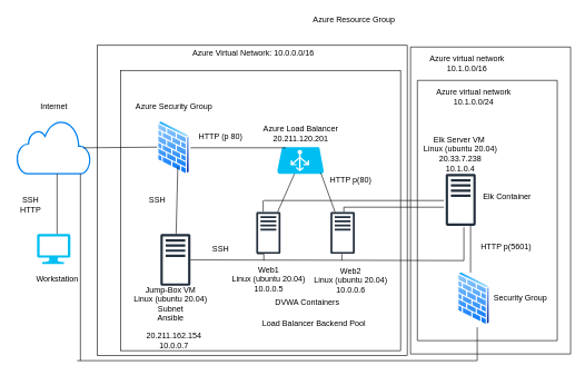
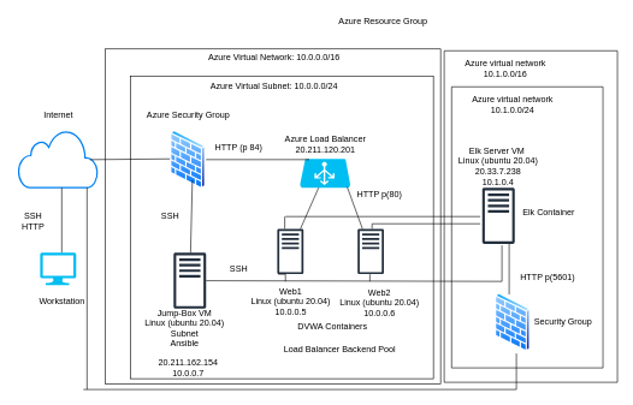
  <mxCell id="0" />
  <mxCell id="1" parent="0" />
  <mxCell id="2" value="" style="html=1;verticalLabelPosition=bottom;align=center;labelBackgroundColor=#ffffff;verticalAlign=top;strokeWidth=2;strokeColor=#0080F0;shadow=0;dashed=0;shape=mxgraph.ios7.icons.cloud;" parent="1" vertex="1"><mxGeometry x="25" y="180" width="110" height="80" as="geometry" /></mxCell>
  <mxCell id="3" value="" style="verticalLabelPosition=bottom;html=1;verticalAlign=top;align=center;strokeColor=none;fillColor=#00BEF2;shape=mxgraph.azure.computer;pointerEvents=1;" parent="1" vertex="1"><mxGeometry x="55" y="350" width="50" height="45" as="geometry" /></mxCell>
  <mxCell id="4" value="" style="aspect=fixed;perimeter=ellipsePerimeter;html=1;align=center;shadow=0;dashed=0;spacingTop=3;image;image=img/lib/active_directory/firewall.svg;" parent="1" vertex="1"><mxGeometry x="235" y="180" width="50" height="81.97" as="geometry" /></mxCell>
  <mxCell id="5" value="" style="verticalLabelPosition=bottom;html=1;verticalAlign=top;align=center;strokeColor=none;fillColor=#00BEF2;shape=mxgraph.azure.azure_load_balancer;" parent="1" vertex="1"><mxGeometry x="415" y="220" width="70" height="40" as="geometry" /></mxCell>
  <mxCell id="6" value="" style="sketch=0;outlineConnect=0;fontColor=#232F3E;gradientColor=none;fillColor=#232F3D;strokeColor=none;dashed=0;verticalLabelPosition=bottom;verticalAlign=top;align=center;html=1;fontSize=12;fontStyle=0;aspect=fixed;pointerEvents=1;shape=mxgraph.aws4.traditional_server;" parent="1" vertex="1"><mxGeometry x="240" y="350" width="45" height="78" as="geometry" /></mxCell>
  <mxCell id="7" value="" style="sketch=0;outlineConnect=0;fontColor=#232F3E;gradientColor=none;fillColor=#232F3D;strokeColor=none;dashed=0;verticalLabelPosition=bottom;verticalAlign=top;align=center;html=1;fontSize=12;fontStyle=0;aspect=fixed;pointerEvents=1;shape=mxgraph.aws4.traditional_server;" parent="1" vertex="1"><mxGeometry x="383.65" y="317" width="36.35" height="63" as="geometry" /></mxCell>
  <mxCell id="8" value="" style="sketch=0;outlineConnect=0;fontColor=#232F3E;gradientColor=none;fillColor=#232F3D;strokeColor=none;dashed=0;verticalLabelPosition=bottom;verticalAlign=top;align=center;html=1;fontSize=12;fontStyle=0;aspect=fixed;pointerEvents=1;shape=mxgraph.aws4.traditional_server;" parent="1" vertex="1"><mxGeometry x="495" y="317" width="36.35" height="63" as="geometry" /></mxCell>
  <mxCell id="9" value="" style="endArrow=none;html=1;rounded=0;" parent="1" edge="1"><mxGeometry width="50" height="50" relative="1" as="geometry"><mxPoint x="85" y="350" as="sourcePoint" /><mxPoint x="85" y="260" as="targetPoint" /></mxGeometry></mxCell>
  <mxCell id="10" value="" style="endArrow=none;html=1;rounded=0;entryX=0.9;entryY=0.513;entryDx=0;entryDy=0;entryPerimeter=0;" parent="1" target="2" edge="1"><mxGeometry width="50" height="50" relative="1" as="geometry"><mxPoint x="235" y="220" as="sourcePoint" /><mxPoint x="135" y="220" as="targetPoint" /></mxGeometry></mxCell>
  <mxCell id="11" value="" style="endArrow=none;html=1;rounded=0;" parent="1" target="6" edge="1"><mxGeometry width="50" height="50" relative="1" as="geometry"><mxPoint x="266" y="250" as="sourcePoint" /><mxPoint x="266" y="320" as="targetPoint" /></mxGeometry></mxCell>
  <mxCell id="12" value="" style="endArrow=none;html=1;rounded=0;exitX=1;exitY=0.5;exitDx=0;exitDy=0;entryX=0.186;entryY=0.025;entryDx=0;entryDy=0;entryPerimeter=0;" parent="1" source="4" target="5" edge="1"><mxGeometry width="50" height="50" relative="1" as="geometry"><mxPoint x="367.36" y="150" as="sourcePoint" /><mxPoint x="365.002" y="230.163" as="targetPoint" /></mxGeometry></mxCell>
  <mxCell id="13" value="" style="endArrow=none;html=1;rounded=0;entryX=0.371;entryY=1;entryDx=0;entryDy=0;entryPerimeter=0;" parent="1" source="7" target="5" edge="1"><mxGeometry width="50" height="50" relative="1" as="geometry"><mxPoint x="390" y="320" as="sourcePoint" /><mxPoint x="440" y="261.97" as="targetPoint" /></mxGeometry></mxCell>
  <mxCell id="14" value="" style="endArrow=none;html=1;rounded=0;" parent="1" source="8" edge="1"><mxGeometry width="50" height="50" relative="1" as="geometry"><mxPoint x="484.998" y="317.003" as="sourcePoint" /><mxPoint x="480.5" y="258.81" as="targetPoint" /></mxGeometry></mxCell>
  <mxCell id="15" value="Workstation" style="text;html=1;align=center;verticalAlign=middle;resizable=0;points=[];autosize=1;strokeColor=none;fillColor=none;" parent="1" vertex="1"><mxGeometry x="45" y="408" width="80" height="20" as="geometry" /></mxCell>
  <mxCell id="16" value="Internet" style="text;html=1;align=center;verticalAlign=middle;resizable=0;points=[];autosize=1;strokeColor=none;fillColor=none;" parent="1" vertex="1"><mxGeometry x="50" y="150" width="60" height="20" as="geometry" /></mxCell>
  <mxCell id="17" value="Azure Security Group" style="text;html=1;align=center;verticalAlign=middle;resizable=0;points=[];autosize=1;strokeColor=none;fillColor=none;" parent="1" vertex="1"><mxGeometry x="195" y="150" width="130" height="20" as="geometry" /></mxCell>
  <mxCell id="18" value="SSH" style="text;html=1;align=center;verticalAlign=middle;resizable=0;points=[];autosize=1;strokeColor=none;fillColor=none;" parent="1" vertex="1"><mxGeometry x="215" y="290" width="40" height="20" as="geometry" /></mxCell>
  <mxCell id="19" value="Jump-Box VM&lt;br&gt;Linux (ubuntu 20.04)&lt;br&gt;Subnet&lt;br&gt;Ansible" style="text;html=1;align=center;verticalAlign=middle;resizable=0;points=[];autosize=1;strokeColor=none;fillColor=none;" parent="1" vertex="1"><mxGeometry x="190" y="425" width="130" height="60" as="geometry" /></mxCell>
  <mxCell id="20" value="20.211.162.154&lt;br&gt;10.0.0.7" style="text;html=1;align=center;verticalAlign=middle;resizable=0;points=[];autosize=1;strokeColor=none;fillColor=none;" parent="1" vertex="1"><mxGeometry x="210" y="495" width="100" height="30" as="geometry" /></mxCell>
  <mxCell id="21" value="SSH" style="text;html=1;align=center;verticalAlign=middle;resizable=0;points=[];autosize=1;strokeColor=none;fillColor=none;" parent="1" vertex="1"><mxGeometry x="310" y="362.5" width="40" height="20" as="geometry" /></mxCell>
  <mxCell id="22" value="" style="endArrow=none;html=1;rounded=0;" parent="1" source="6" edge="1"><mxGeometry width="50" height="50" relative="1" as="geometry"><mxPoint x="305" y="390" as="sourcePoint" /><mxPoint x="695" y="390" as="targetPoint" /></mxGeometry></mxCell>
  <mxCell id="23" value="" style="endArrow=none;html=1;rounded=0;" parent="1" edge="1"><mxGeometry width="50" height="50" relative="1" as="geometry"><mxPoint x="395" y="390" as="sourcePoint" /><mxPoint x="385" y="380" as="targetPoint" /><Array as="points"><mxPoint x="395" y="380" /></Array></mxGeometry></mxCell>
  <mxCell id="24" value="Web1&lt;br&gt;Linux (ubuntu 20.04)&lt;br&gt;10.0.0.5" style="text;html=1;align=center;verticalAlign=middle;resizable=0;points=[];autosize=1;strokeColor=none;fillColor=none;" parent="1" vertex="1"><mxGeometry x="336.82" y="393" width="130" height="50" as="geometry" /></mxCell>
  <mxCell id="25" value="" style="endArrow=none;html=1;rounded=0;" parent="1" edge="1"><mxGeometry width="50" height="50" relative="1" as="geometry"><mxPoint x="512" y="390" as="sourcePoint" /><mxPoint x="512" y="380" as="targetPoint" /></mxGeometry></mxCell>
  <mxCell id="26" value="Web2&lt;br&gt;Linux (ubuntu 20.04)&lt;br&gt;10.0.0.6" style="text;html=1;align=center;verticalAlign=middle;resizable=0;points=[];autosize=1;strokeColor=none;fillColor=none;" parent="1" vertex="1"><mxGeometry x="460" y="395" width="130" height="50" as="geometry" /></mxCell>
  <mxCell id="27" value="Load Balancer Backend Pool" style="text;html=1;align=center;verticalAlign=middle;resizable=0;points=[];autosize=1;strokeColor=none;fillColor=none;" parent="1" vertex="1"><mxGeometry x="385" y="475" width="170" height="20" as="geometry" /></mxCell>
  <mxCell id="28" value="Azure Load Balancer&lt;br&gt;20.211.120.201" style="text;html=1;align=center;verticalAlign=middle;resizable=0;points=[];autosize=1;strokeColor=none;fillColor=none;" parent="1" vertex="1"><mxGeometry x="385" y="185" width="130" height="30" as="geometry" /></mxCell>
- <mxCell id="29" value="HTTP (p 80)" style="text;html=1;align=center;verticalAlign=middle;resizable=0;points=[];autosize=1;strokeColor=none;fillColor=none;" parent="1" vertex="1"><mxGeometry x="290" y="195" width="80" height="20" as="geometry" /></mxCell>
+ <mxCell id="29" value="HTTP (p 84)" style="text;html=1;align=center;verticalAlign=middle;resizable=0;points=[];autosize=1;strokeColor=none;fillColor=none;" parent="1" vertex="1"><mxGeometry x="290" y="195" width="80" height="20" as="geometry" /></mxCell>
  <mxCell id="30" value="" style="whiteSpace=wrap;html=1;aspect=fixed;fillColor=none;" parent="1" vertex="1"><mxGeometry x="180" y="105" width="420" height="420" as="geometry" /></mxCell>
+ <mxCell id="31" value="Azure Virtual Subnet: 10.0.0.0/24" style="text;html=1;align=center;verticalAlign=middle;resizable=0;points=[];autosize=1;strokeColor=none;fillColor=none;" parent="1" vertex="1"><mxGeometry x="284" y="110" width="190" height="20" as="geometry" /></mxCell>
  <mxCell id="32" value="Azure Virtual Network: 10.0.0.0/16" style="text;html=1;align=center;verticalAlign=middle;resizable=0;points=[];autosize=1;strokeColor=none;fillColor=none;" parent="1" vertex="1"><mxGeometry x="279" y="70" width="200" height="20" as="geometry" /></mxCell>
  <mxCell id="33" value="SSH&lt;br&gt;HTTP" style="text;html=1;align=center;verticalAlign=middle;resizable=0;points=[];autosize=1;strokeColor=none;fillColor=none;" parent="1" vertex="1"><mxGeometry x="20" y="292" width="50" height="30" as="geometry" /></mxCell>
  <mxCell id="34" value="DVWA Containers" style="text;html=1;align=center;verticalAlign=middle;resizable=0;points=[];autosize=1;strokeColor=none;fillColor=none;" parent="1" vertex="1"><mxGeometry x="405" y="443" width="110" height="20" as="geometry" /></mxCell>
  <mxCell id="35" value="HTTP p(80)" style="text;html=1;align=center;verticalAlign=middle;resizable=0;points=[];autosize=1;strokeColor=none;fillColor=none;" parent="1" vertex="1"><mxGeometry x="485" y="260" width="80" height="20" as="geometry" /></mxCell>
  <mxCell id="36" value="Azure Resource Group" style="text;html=1;align=center;verticalAlign=middle;resizable=0;points=[];autosize=1;strokeColor=none;fillColor=none;" parent="1" vertex="1"><mxGeometry x="460" y="20" width="140" height="20" as="geometry" /></mxCell>
  <mxCell id="37" value="" style="swimlane;startSize=0;" vertex="1" parent="1"><mxGeometry x="615" y="70" width="240" height="460" as="geometry" /></mxCell>
  <mxCell id="38" value="Azure virtual network&lt;br&gt;10.1.0.0/16" style="text;html=1;strokeColor=none;fillColor=none;align=center;verticalAlign=middle;whiteSpace=wrap;rounded=0;" vertex="1" parent="37"><mxGeometry x="20" y="10" width="130" height="30" as="geometry" /></mxCell>
  <mxCell id="39" value="" style="sketch=0;outlineConnect=0;fontColor=#232F3E;gradientColor=none;fillColor=#232F3D;strokeColor=none;dashed=0;verticalLabelPosition=bottom;verticalAlign=top;align=center;html=1;fontSize=12;fontStyle=0;aspect=fixed;pointerEvents=1;shape=mxgraph.aws4.traditional_server;" vertex="1" parent="37"><mxGeometry x="52.75" y="190" width="45" height="78" as="geometry" /></mxCell>
  <mxCell id="40" value="" style="aspect=fixed;perimeter=ellipsePerimeter;html=1;align=center;shadow=0;dashed=0;spacingTop=3;image;image=img/lib/active_directory/firewall.svg;" vertex="1" parent="37"><mxGeometry x="70" y="335.98" width="50" height="81.97" as="geometry" /></mxCell>
  <mxCell id="41" value="Security Group" style="text;html=1;strokeColor=none;fillColor=none;align=center;verticalAlign=middle;whiteSpace=wrap;rounded=0;" vertex="1" parent="37"><mxGeometry x="100" y="361.96" width="130" height="30" as="geometry" /></mxCell>
- <mxCell id="42" value="HTTP p(5601)" style="text;html=1;align=center;verticalAlign=middle;resizable=0;points=[];autosize=1;strokeColor=none;fillColor=none;" vertex="1" parent="37"><mxGeometry x="97.75" y="290" width="90" height="20" as="geometry" /></mxCell>
+ <mxCell id="42" value="HTTP p(5601)" style="text;html=1;align=center;verticalAlign=middle;resizable=0;points=[];autosize=1;strokeColor=none;fillColor=none;" vertex="1" parent="37"><mxGeometry x="97.75" y="305" width="90" height="20" as="geometry" /></mxCell>
  <mxCell id="43" value="" style="swimlane;startSize=0;" vertex="1" parent="37"><mxGeometry x="10.25" y="50" width="209.75" height="390" as="geometry" /></mxCell>
  <mxCell id="44" value="Azure virtual network&lt;br&gt;10.1.0.0/24" style="text;html=1;strokeColor=none;fillColor=none;align=center;verticalAlign=middle;whiteSpace=wrap;rounded=0;" vertex="1" parent="43"><mxGeometry x="20" y="10" width="130" height="30" as="geometry" /></mxCell>
  <mxCell id="45" value="Elk Server VM&amp;nbsp;&lt;div&gt;&lt;span&gt;Linux (ubuntu 20.04)&lt;/span&gt;&lt;br&gt;&lt;/div&gt;&lt;div&gt;&lt;span&gt;20.33.7.238&lt;/span&gt;&lt;br&gt;&lt;/div&gt;&lt;div&gt;10.1.0.4&lt;/div&gt;" style="text;html=1;strokeColor=none;fillColor=none;align=center;verticalAlign=middle;whiteSpace=wrap;rounded=0;" vertex="1" parent="43"><mxGeometry y="95" width="130" height="30" as="geometry" /></mxCell>
  <mxCell id="46" value="Elk Container" style="text;html=1;strokeColor=none;fillColor=none;align=center;verticalAlign=middle;whiteSpace=wrap;rounded=0;" vertex="1" parent="43"><mxGeometry x="69.75" y="160" width="130" height="30" as="geometry" /></mxCell>
  <mxCell id="47" value="" style="endArrow=none;html=1;rounded=0;" edge="1" parent="1"><mxGeometry width="50" height="50" relative="1" as="geometry"><mxPoint x="394" y="317" as="sourcePoint" /><mxPoint x="394" y="300" as="targetPoint" /></mxGeometry></mxCell>
  <mxCell id="48" value="" style="endArrow=none;html=1;rounded=0;" edge="1" parent="1"><mxGeometry width="50" height="50" relative="1" as="geometry"><mxPoint x="515" y="317" as="sourcePoint" /><mxPoint x="515" y="310" as="targetPoint" /></mxGeometry></mxCell>
  <mxCell id="49" value="" style="endArrow=none;html=1;rounded=0;" edge="1" parent="1"><mxGeometry width="50" height="50" relative="1" as="geometry"><mxPoint x="120" y="540" as="sourcePoint" /><mxPoint x="120" y="260" as="targetPoint" /></mxGeometry></mxCell>
  <mxCell id="50" value="" style="endArrow=none;html=1;rounded=0;" edge="1" parent="1"><mxGeometry width="50" height="50" relative="1" as="geometry"><mxPoint x="115" y="540" as="sourcePoint" /><mxPoint x="715" y="540" as="targetPoint" /></mxGeometry></mxCell>
  <mxCell id="51" value="" style="endArrow=none;html=1;rounded=0;" edge="1" parent="1"><mxGeometry width="50" height="50" relative="1" as="geometry"><mxPoint x="715" y="490" as="sourcePoint" /><mxPoint x="715" y="540" as="targetPoint" /></mxGeometry></mxCell>
  <mxCell id="52" value="" style="endArrow=none;html=1;rounded=0;" edge="1" parent="1"><mxGeometry width="50" height="50" relative="1" as="geometry"><mxPoint x="695" y="340" as="sourcePoint" /><mxPoint x="695" y="390" as="targetPoint" /></mxGeometry></mxCell>
  <mxCell id="53" value="" style="endArrow=none;html=1;rounded=0;" edge="1" parent="1"><mxGeometry width="50" height="50" relative="1" as="geometry"><mxPoint x="395" y="300" as="sourcePoint" /><mxPoint x="665" y="300" as="targetPoint" /></mxGeometry></mxCell>
  <mxCell id="54" value="" style="endArrow=none;html=1;rounded=0;" edge="1" parent="1"><mxGeometry width="50" height="50" relative="1" as="geometry"><mxPoint x="515" y="310" as="sourcePoint" /><mxPoint x="665" y="310" as="targetPoint" /></mxGeometry></mxCell>
  <mxCell id="55" value="" style="endArrow=none;html=1;rounded=0;" edge="1" parent="1"><mxGeometry width="50" height="50" relative="1" as="geometry"><mxPoint x="705" y="408" as="sourcePoint" /><mxPoint x="705" y="338" as="targetPoint" /></mxGeometry></mxCell>
  <mxCell id="56" value="" style="whiteSpace=wrap;html=1;aspect=fixed;fillColor=none;" parent="1" vertex="1"><mxGeometry x="145" y="67.5" width="465" height="465" as="geometry" /></mxCell>
